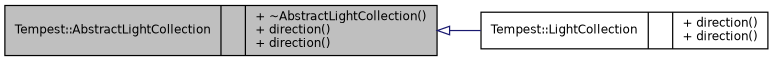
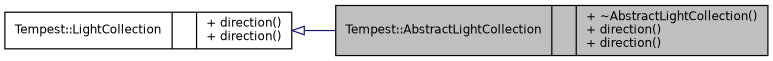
  digraph {
    rankdir=LR
    node [color=black fontname=Helvetica fontsize=10 shape=record style=filled]
    n1 [fillcolor=grey75 fontcolor=black height=0.2 label="{Tempest::AbstractLightCollection\n||+ ~AbstractLightCollection()\l+ direction()\l+ direction()\l}" width=0.4]
    n2 [fillcolor=white height=0.2 label="{Tempest::LightCollection\n||+ direction()\l+ direction()\l}" width=0.4]
-   n1 -> n2 [arrowtail=onormal color=midnightblue dir=back fontname=Helvetica fontsize=10 labelfontname=Helvetica labelfontsize=10 style=solid]
+   n2 -> n1 [arrowtail=onormal color=midnightblue dir=back fontname=Helvetica fontsize=10 labelfontname=Helvetica labelfontsize=10 style=solid]
  }
